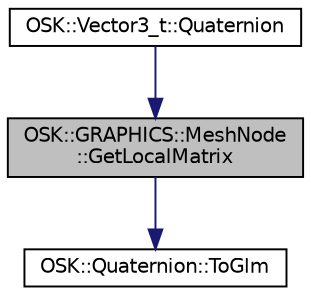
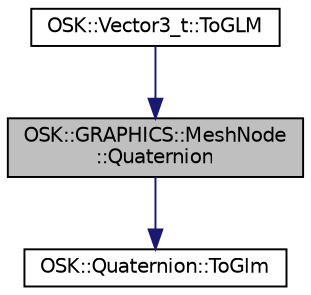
  digraph {
    rankdir=TB
    node [color=black fillcolor=white fontname=Helvetica fontsize=10 shape=record style=filled]
    edge [color=midnightblue fontname=Helvetica fontsize=10 labelfontname=Helvetica labelfontsize=10 style=solid]
-   n1 [fillcolor=grey75 fontcolor=black height=0.2 label="OSK::GRAPHICS::MeshNode\l::GetLocalMatrix" width=0.4]
+   n1 [fillcolor=grey75 fontcolor=black height=0.2 label="OSK::GRAPHICS::MeshNode\l::Quaternion" width=0.4]
    n2 [height=0.2 label="OSK::Quaternion::ToGlm" width=0.4]
-   n3 [height=0.2 label="OSK::Vector3_t::Quaternion" width=0.4]
+   n3 [height=0.2 label="OSK::Vector3_t::ToGLM" width=0.4]
    n1 -> n2
    n3 -> n1
  }
